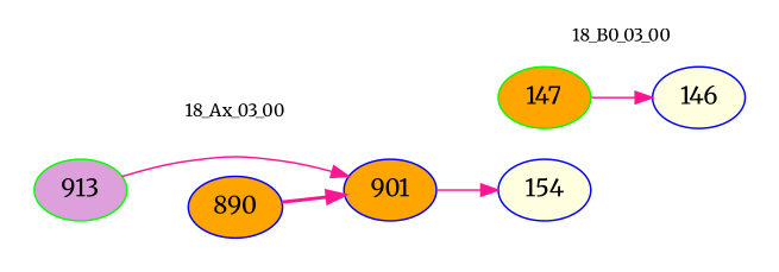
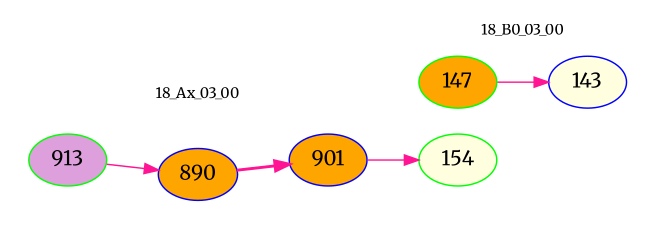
  digraph {
    fontname=Merriweather
    rankdir=LR
    node [color=blue fillcolor=orange fontname=Merriweather style=filled]
    edge [color=deeppink fontname=Merriweather style=solid]
    n1 [color=green fillcolor=plum label=913]
    n2 [label=890]
    n3 [label=901]
    n4 [color=green label=147]
-   n5 [fillcolor=lightyellow label=146]
-   n6 [fillcolor=lightyellow label=154]
+   n5 [fillcolor=lightyellow label=143]
+   n6 [color=green fillcolor=lightyellow label=154]
    subgraph cluster_1 {
      color=white
      fontsize=10
      label="18_Ax_03_00"
      n1
      n2
      n3
    }
    subgraph cluster_2 {
      color=white
      fontsize=10
      label="18_B0_03_00"
      n4
      n5
      n6
    }
-   n1 -> n3
+   n1 -> n2
    n2 -> n3 [style=bold]
    n3 -> n6
    n4 -> n5
  }
